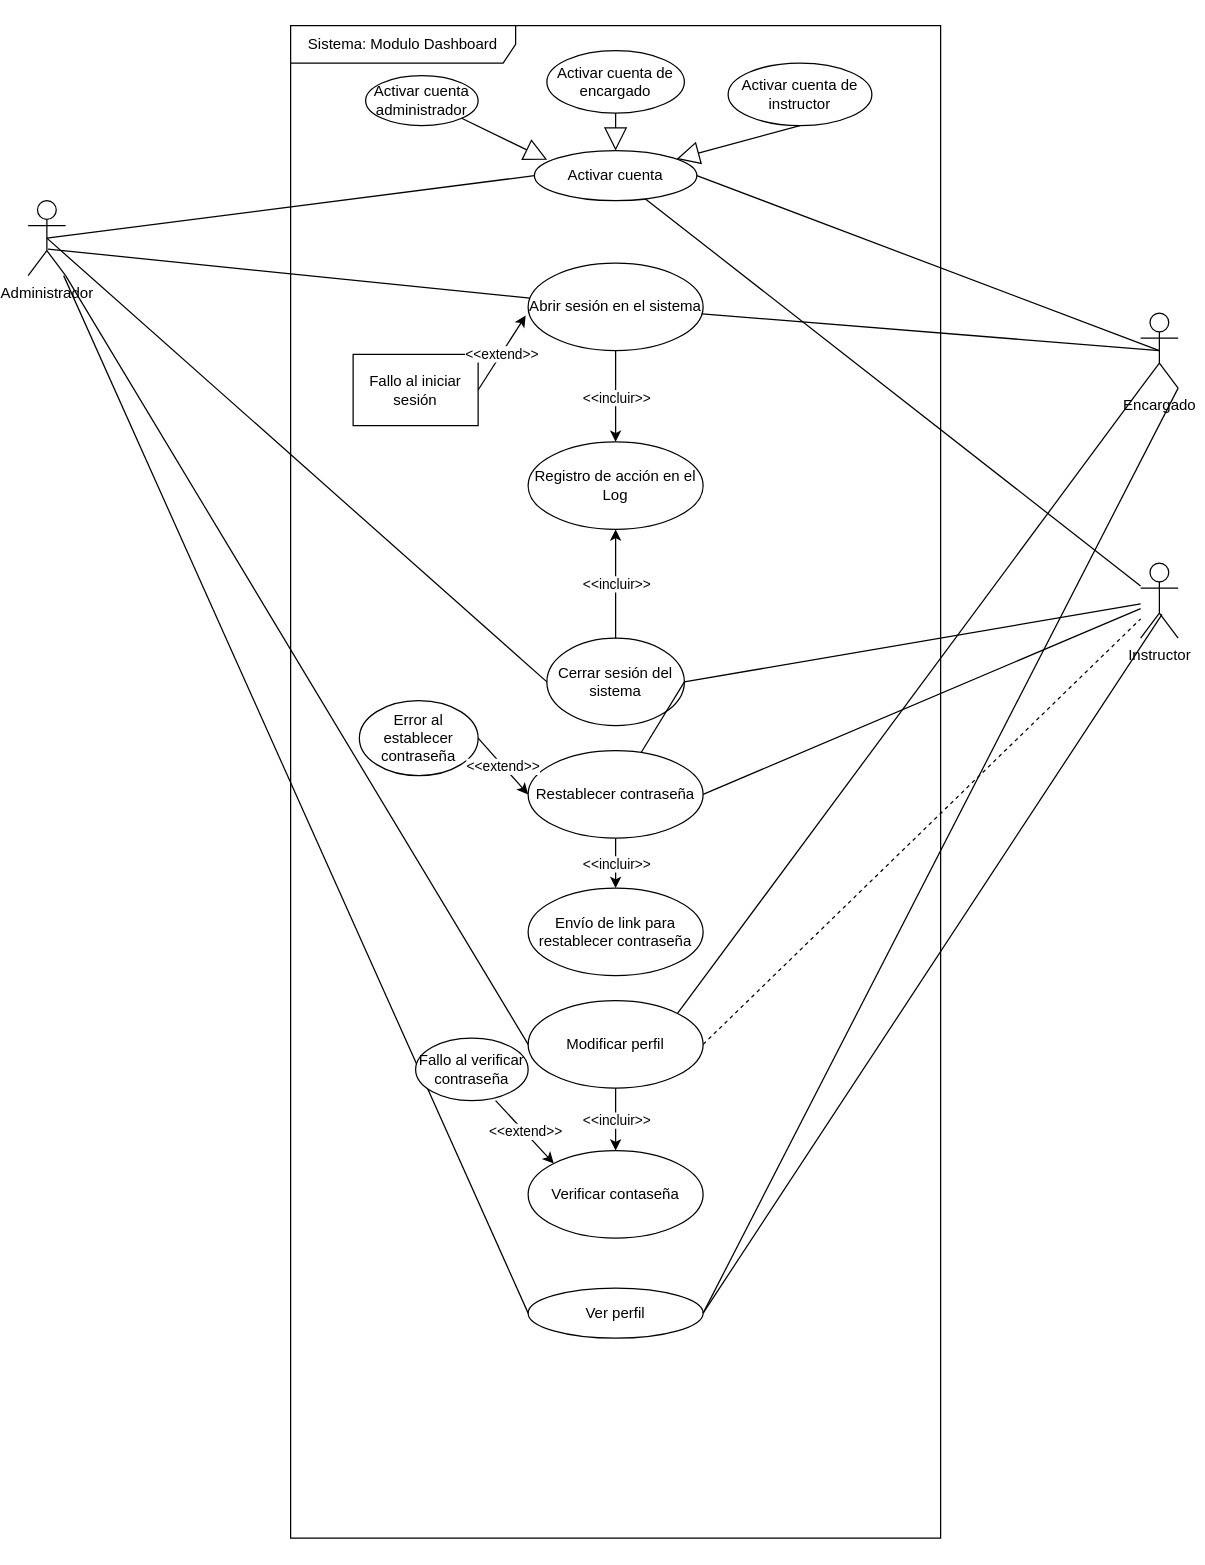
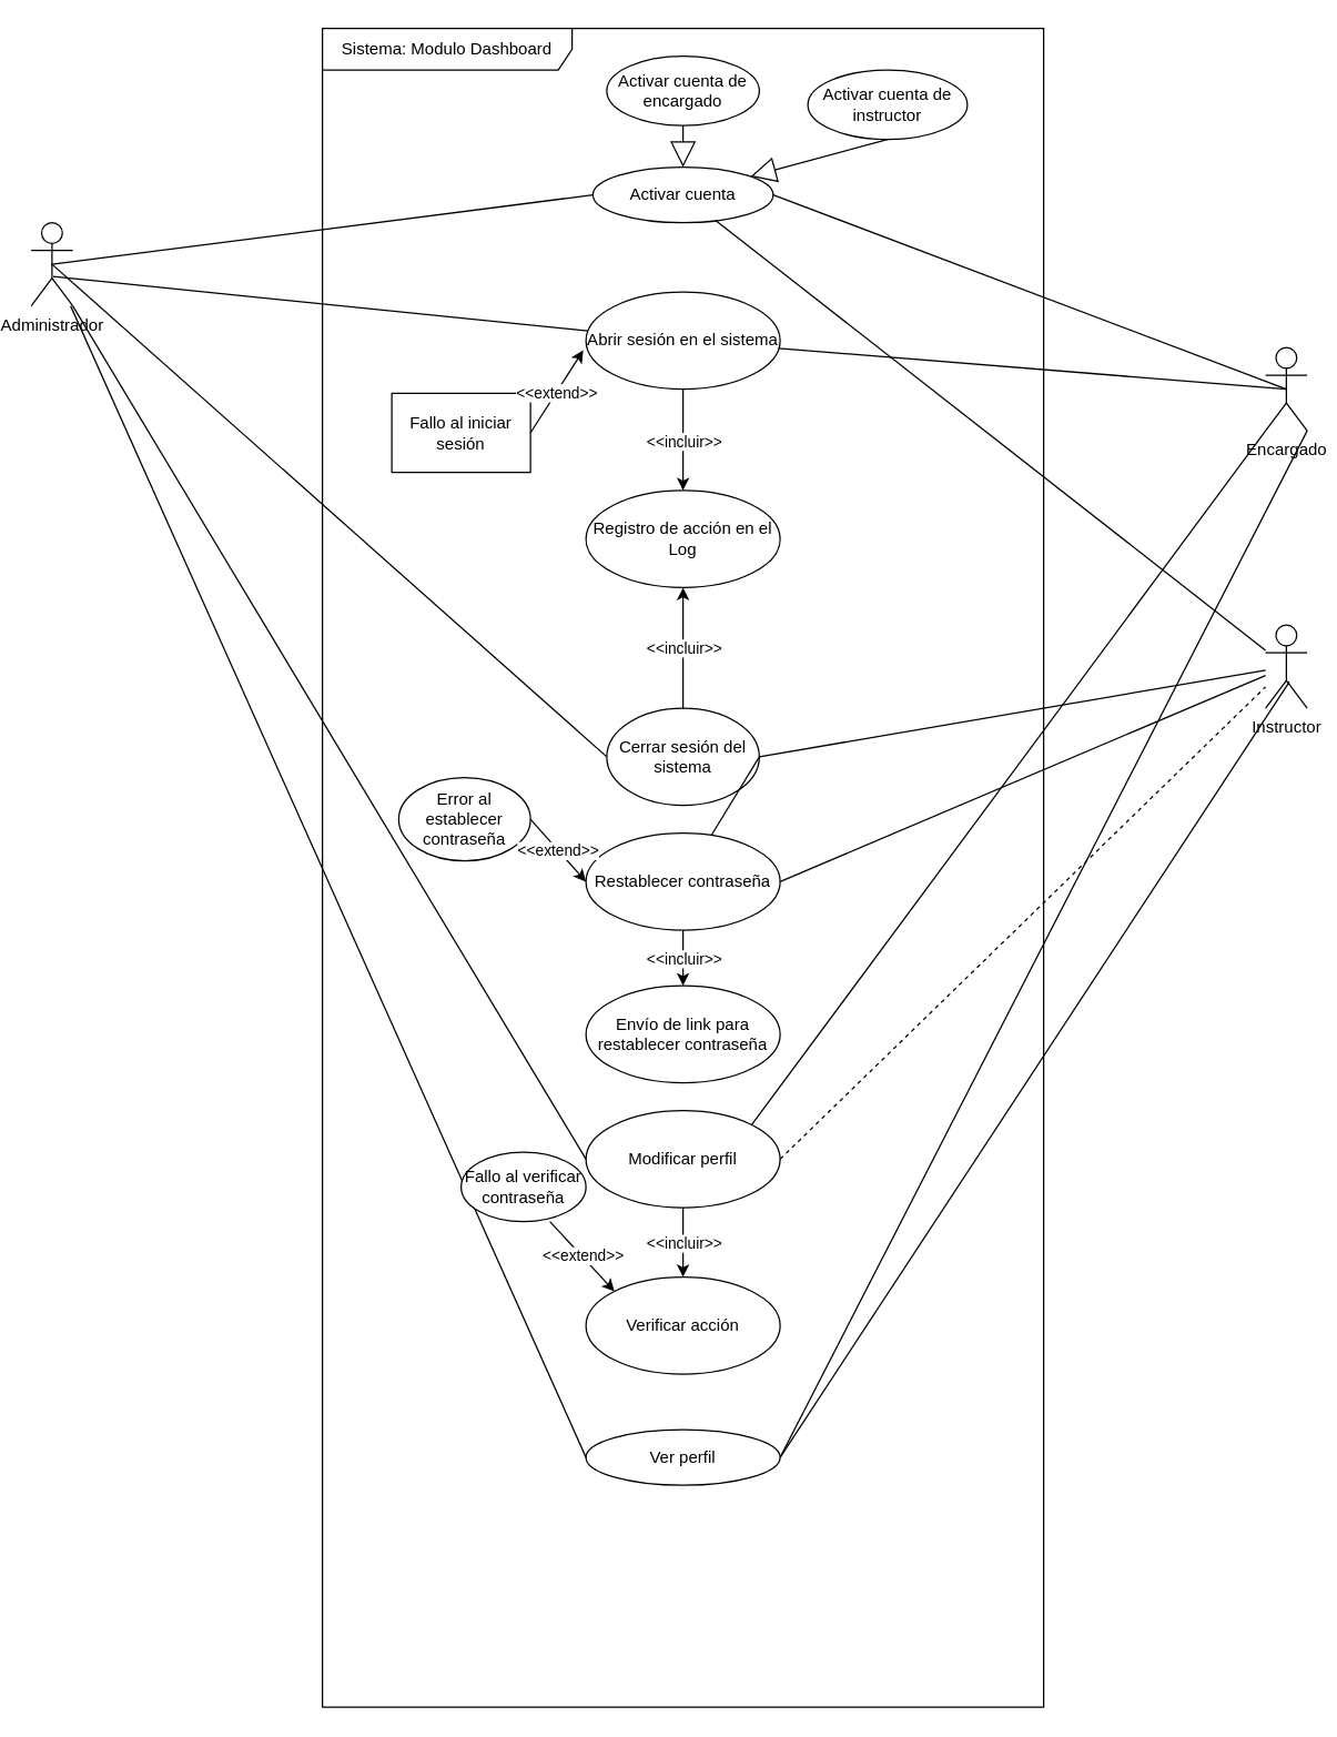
  <mxCell id="0" />
  <mxCell id="1" parent="0" />
  <mxCell id="2" value="Administrador" style="shape=umlActor;verticalLabelPosition=bottom;verticalAlign=top;html=1;" parent="1" vertex="1"><mxGeometry x="20" y="160" width="30" height="60" as="geometry" /></mxCell>
  <mxCell id="3" value="Encargado" style="shape=umlActor;verticalLabelPosition=bottom;verticalAlign=top;html=1;" parent="1" vertex="1"><mxGeometry x="910" y="250" width="30" height="60" as="geometry" /></mxCell>
  <mxCell id="4" value="Instructor" style="shape=umlActor;verticalLabelPosition=bottom;verticalAlign=top;html=1;" parent="1" vertex="1"><mxGeometry x="910" y="450" width="30" height="60" as="geometry" /></mxCell>
  <mxCell id="5" value="Sistema: Modulo Dashboard" style="shape=umlFrame;whiteSpace=wrap;html=1;width=180;height=30;" parent="1" vertex="1"><mxGeometry x="230" y="20" width="520" height="1210" as="geometry" /></mxCell>
  <mxCell id="6" value="Activar cuenta" style="ellipse;whiteSpace=wrap;html=1;" parent="1" vertex="1"><mxGeometry x="425" y="120" width="130" height="40" as="geometry" /></mxCell>
  <mxCell id="7" value="Cerrar sesión del sistema" style="ellipse;whiteSpace=wrap;html=1;" parent="1" vertex="1"><mxGeometry x="435" y="510" width="110" height="70" as="geometry" /></mxCell>
  <mxCell id="8" value="Restablecer contraseña" style="ellipse;whiteSpace=wrap;html=1;" parent="1" vertex="1"><mxGeometry x="420" y="600" width="140" height="70" as="geometry" /></mxCell>
  <mxCell id="9" value="Modificar perfil" style="ellipse;whiteSpace=wrap;html=1;" parent="1" vertex="1"><mxGeometry x="420" y="800" width="140" height="70" as="geometry" /></mxCell>
- <mxCell id="10" value="Verificar contaseña" style="ellipse;whiteSpace=wrap;html=1;" parent="1" vertex="1"><mxGeometry x="420" y="920" width="140" height="70" as="geometry" /></mxCell>
+ <mxCell id="10" value="Verificar acción" style="ellipse;whiteSpace=wrap;html=1;" parent="1" vertex="1"><mxGeometry x="420" y="920" width="140" height="70" as="geometry" /></mxCell>
  <mxCell id="11" value="Registro de acción en el Log" style="ellipse;whiteSpace=wrap;html=1;" parent="1" vertex="1"><mxGeometry x="420" y="353" width="140" height="70" as="geometry" /></mxCell>
  <mxCell id="12" value="Abrir sesión en el sistema" style="ellipse;whiteSpace=wrap;html=1;" parent="1" vertex="1"><mxGeometry x="420" y="210" width="140" height="70" as="geometry" /></mxCell>
  <mxCell id="13" value="Envío de link para restablecer contraseña" style="ellipse;whiteSpace=wrap;html=1;" parent="1" vertex="1"><mxGeometry x="420" y="710" width="140" height="70" as="geometry" /></mxCell>
  <mxCell id="14" value="" style="endArrow=none;html=1;exitX=0.5;exitY=0.5;exitDx=0;exitDy=0;exitPerimeter=0;entryX=0;entryY=0.5;entryDx=0;entryDy=0;" parent="1" source="2" target="6" edge="1"><mxGeometry width="50" height="50" relative="1" as="geometry"><mxPoint x="90" y="190" as="sourcePoint" /><mxPoint x="140" y="140" as="targetPoint" /></mxGeometry></mxCell>
  <mxCell id="15" value="" style="endArrow=none;html=1;exitX=0.528;exitY=0.646;exitDx=0;exitDy=0;exitPerimeter=0;" parent="1" source="2" target="12" edge="1"><mxGeometry width="50" height="50" relative="1" as="geometry"><mxPoint x="590" y="320" as="sourcePoint" /><mxPoint x="640" y="270" as="targetPoint" /></mxGeometry></mxCell>
  <mxCell id="16" value="" style="endArrow=none;html=1;entryX=0.5;entryY=0.5;entryDx=0;entryDy=0;entryPerimeter=0;exitX=1;exitY=0.5;exitDx=0;exitDy=0;" parent="1" source="6" target="3" edge="1"><mxGeometry width="50" height="50" relative="1" as="geometry"><mxPoint x="590" y="320" as="sourcePoint" /><mxPoint x="640" y="270" as="targetPoint" /></mxGeometry></mxCell>
  <mxCell id="17" value="" style="endArrow=none;html=1;entryX=0.5;entryY=0.5;entryDx=0;entryDy=0;entryPerimeter=0;" parent="1" source="12" target="3" edge="1"><mxGeometry width="50" height="50" relative="1" as="geometry"><mxPoint x="590" y="320" as="sourcePoint" /><mxPoint x="640" y="270" as="targetPoint" /></mxGeometry></mxCell>
  <mxCell id="18" value="" style="endArrow=none;html=1;exitX=1;exitY=0.5;exitDx=0;exitDy=0;" parent="1" source="7" target="8" edge="1"><mxGeometry width="50" height="50" relative="1" as="geometry"><mxPoint x="590" y="440" as="sourcePoint" /><mxPoint x="640" y="390" as="targetPoint" /></mxGeometry></mxCell>
  <mxCell id="19" value="" style="endArrow=none;html=1;exitX=0.5;exitY=0.5;exitDx=0;exitDy=0;exitPerimeter=0;entryX=0;entryY=0.5;entryDx=0;entryDy=0;" parent="1" source="2" target="7" edge="1"><mxGeometry width="50" height="50" relative="1" as="geometry"><mxPoint x="590" y="440" as="sourcePoint" /><mxPoint x="640" y="390" as="targetPoint" /></mxGeometry></mxCell>
  <mxCell id="20" value="" style="endArrow=none;html=1;" parent="1" source="6" target="4" edge="1"><mxGeometry width="50" height="50" relative="1" as="geometry"><mxPoint x="590" y="560" as="sourcePoint" /><mxPoint x="640" y="510" as="targetPoint" /></mxGeometry></mxCell>
  <mxCell id="21" value="" style="endArrow=none;html=1;exitX=1;exitY=0.5;exitDx=0;exitDy=0;" parent="1" source="7" target="4" edge="1"><mxGeometry width="50" height="50" relative="1" as="geometry"><mxPoint x="590" y="440" as="sourcePoint" /><mxPoint x="640" y="390" as="targetPoint" /></mxGeometry></mxCell>
  <mxCell id="22" value="" style="endArrow=classic;html=1;exitX=0.5;exitY=1;exitDx=0;exitDy=0;" parent="1" source="12" target="11" edge="1"><mxGeometry relative="1" as="geometry"><mxPoint x="560" y="420" as="sourcePoint" /><mxPoint x="660" y="420" as="targetPoint" /></mxGeometry></mxCell>
  <mxCell id="23" value="&amp;lt;&amp;lt;incluir&amp;gt;&amp;gt;" style="edgeLabel;resizable=0;html=1;align=center;verticalAlign=middle;" parent="22" connectable="0" vertex="1"><mxGeometry relative="1" as="geometry" /></mxCell>
  <mxCell id="24" value="" style="endArrow=classic;html=1;exitX=0.5;exitY=0;exitDx=0;exitDy=0;entryX=0.5;entryY=1;entryDx=0;entryDy=0;" parent="1" source="7" target="11" edge="1"><mxGeometry relative="1" as="geometry"><mxPoint x="560" y="420" as="sourcePoint" /><mxPoint x="660" y="420" as="targetPoint" /></mxGeometry></mxCell>
  <mxCell id="25" value="&amp;lt;&amp;lt;incluir&amp;gt;&amp;gt;" style="edgeLabel;resizable=0;html=1;align=center;verticalAlign=middle;" parent="24" connectable="0" vertex="1"><mxGeometry relative="1" as="geometry" /></mxCell>
  <mxCell id="26" value="" style="endArrow=none;html=1;exitX=1;exitY=0.5;exitDx=0;exitDy=0;" parent="1" source="8" target="4" edge="1"><mxGeometry width="50" height="50" relative="1" as="geometry"><mxPoint x="670" y="720" as="sourcePoint" /><mxPoint x="720" y="670" as="targetPoint" /></mxGeometry></mxCell>
  <mxCell id="27" value="" style="endArrow=none;html=1;exitX=1;exitY=0.5;exitDx=0;exitDy=0;dashed=1;" parent="1" source="9" target="4" edge="1"><mxGeometry width="50" height="50" relative="1" as="geometry"><mxPoint x="670" y="720" as="sourcePoint" /><mxPoint x="720" y="670" as="targetPoint" /></mxGeometry></mxCell>
  <mxCell id="28" value="" style="endArrow=classic;html=1;exitX=0.5;exitY=1;exitDx=0;exitDy=0;entryX=0.5;entryY=0;entryDx=0;entryDy=0;" parent="1" source="9" target="10" edge="1"><mxGeometry relative="1" as="geometry"><mxPoint x="640" y="810" as="sourcePoint" /><mxPoint x="740" y="810" as="targetPoint" /></mxGeometry></mxCell>
  <mxCell id="29" value="&amp;lt;&amp;lt;incluir&amp;gt;&amp;gt;" style="edgeLabel;resizable=0;html=1;align=center;verticalAlign=middle;" parent="28" connectable="0" vertex="1"><mxGeometry relative="1" as="geometry" /></mxCell>
  <mxCell id="30" value="" style="endArrow=none;html=1;exitX=1;exitY=1;exitDx=0;exitDy=0;exitPerimeter=0;entryX=0;entryY=0.5;entryDx=0;entryDy=0;" parent="1" source="2" target="9" edge="1"><mxGeometry width="50" height="50" relative="1" as="geometry"><mxPoint x="590" y="480" as="sourcePoint" /><mxPoint x="640" y="430" as="targetPoint" /></mxGeometry></mxCell>
  <mxCell id="31" value="" style="endArrow=classic;html=1;exitX=0.5;exitY=1;exitDx=0;exitDy=0;" parent="1" source="8" target="13" edge="1"><mxGeometry relative="1" as="geometry"><mxPoint x="270" y="750" as="sourcePoint" /><mxPoint x="370" y="750" as="targetPoint" /></mxGeometry></mxCell>
  <mxCell id="32" value="&amp;lt;&amp;lt;incluir&amp;gt;&amp;gt;" style="edgeLabel;resizable=0;html=1;align=center;verticalAlign=middle;" parent="31" connectable="0" vertex="1"><mxGeometry relative="1" as="geometry" /></mxCell>
  <mxCell id="33" value="" style="endArrow=none;html=1;entryX=0;entryY=1;entryDx=0;entryDy=0;entryPerimeter=0;exitX=1;exitY=0;exitDx=0;exitDy=0;" parent="1" source="9" target="3" edge="1"><mxGeometry width="50" height="50" relative="1" as="geometry"><mxPoint x="350" y="540" as="sourcePoint" /><mxPoint x="400" y="490" as="targetPoint" /></mxGeometry></mxCell>
  <mxCell id="34" value="Ver perfil" style="ellipse;whiteSpace=wrap;html=1;" parent="1" vertex="1"><mxGeometry x="420" y="1030" width="140" height="40" as="geometry" /></mxCell>
  <mxCell id="35" value="" style="endArrow=none;html=1;exitX=0;exitY=0.5;exitDx=0;exitDy=0;" parent="1" source="34" target="2" edge="1"><mxGeometry width="50" height="50" relative="1" as="geometry"><mxPoint x="350" y="920" as="sourcePoint" /><mxPoint x="400" y="870" as="targetPoint" /></mxGeometry></mxCell>
  <mxCell id="36" value="" style="endArrow=none;html=1;entryX=1;entryY=1;entryDx=0;entryDy=0;entryPerimeter=0;exitX=1;exitY=0.5;exitDx=0;exitDy=0;" parent="1" source="34" target="3" edge="1"><mxGeometry width="50" height="50" relative="1" as="geometry"><mxPoint x="350" y="540" as="sourcePoint" /><mxPoint x="400" y="490" as="targetPoint" /></mxGeometry></mxCell>
  <mxCell id="37" value="" style="endArrow=none;html=1;entryX=0.571;entryY=0.683;entryDx=0;entryDy=0;entryPerimeter=0;exitX=1;exitY=0.5;exitDx=0;exitDy=0;" parent="1" source="34" target="4" edge="1"><mxGeometry width="50" height="50" relative="1" as="geometry"><mxPoint x="350" y="740" as="sourcePoint" /><mxPoint x="400" y="690" as="targetPoint" /></mxGeometry></mxCell>
  <mxCell id="38" value="Fallo al iniciar sesión" style="whiteSpace=wrap;html=1;rounded=0;" parent="1" vertex="1"><mxGeometry x="280" y="283" width="100" height="57" as="geometry" /></mxCell>
  <mxCell id="39" value="" style="endArrow=classic;html=1;entryX=-0.014;entryY=0.6;entryDx=0;entryDy=0;entryPerimeter=0;exitX=1;exitY=0.5;exitDx=0;exitDy=0;" parent="1" source="38" target="12" edge="1"><mxGeometry relative="1" as="geometry"><mxPoint x="420" y="350" as="sourcePoint" /><mxPoint x="520" y="350" as="targetPoint" /></mxGeometry></mxCell>
  <mxCell id="40" value="&amp;lt;&amp;lt;extend&amp;gt;&amp;gt;" style="edgeLabel;resizable=0;html=1;align=center;verticalAlign=middle;" parent="39" connectable="0" vertex="1"><mxGeometry relative="1" as="geometry" /></mxCell>
  <mxCell id="41" value="Error al establecer contraseña" style="ellipse;whiteSpace=wrap;html=1;" parent="1" vertex="1"><mxGeometry x="285" y="560" width="95" height="60" as="geometry" /></mxCell>
  <mxCell id="42" value="" style="endArrow=classic;html=1;exitX=1;exitY=0.5;exitDx=0;exitDy=0;entryX=0;entryY=0.5;entryDx=0;entryDy=0;" parent="1" source="41" target="8" edge="1"><mxGeometry relative="1" as="geometry"><mxPoint x="420" y="630" as="sourcePoint" /><mxPoint x="520" y="630" as="targetPoint" /></mxGeometry></mxCell>
  <mxCell id="43" value="&amp;lt;&amp;lt;extend&amp;gt;&amp;gt;" style="edgeLabel;resizable=0;html=1;align=center;verticalAlign=middle;" parent="42" connectable="0" vertex="1"><mxGeometry relative="1" as="geometry" /></mxCell>
  <mxCell id="44" value="Fallo al verificar contraseña" style="ellipse;whiteSpace=wrap;html=1;" parent="1" vertex="1"><mxGeometry x="330" y="830" width="90" height="50" as="geometry" /></mxCell>
  <mxCell id="45" value="" style="endArrow=classic;html=1;exitX=0.711;exitY=1;exitDx=0;exitDy=0;exitPerimeter=0;entryX=0;entryY=0;entryDx=0;entryDy=0;" parent="1" source="44" target="10" edge="1"><mxGeometry relative="1" as="geometry"><mxPoint x="420" y="820" as="sourcePoint" /><mxPoint x="520" y="820" as="targetPoint" /></mxGeometry></mxCell>
  <mxCell id="46" value="&amp;lt;&amp;lt;extend&amp;gt;&amp;gt;" style="edgeLabel;resizable=0;html=1;align=center;verticalAlign=middle;" parent="45" connectable="0" vertex="1"><mxGeometry relative="1" as="geometry" /></mxCell>
- <mxCell id="47" value="Activar cuenta administrador" style="ellipse;whiteSpace=wrap;html=1;" parent="1" vertex="1"><mxGeometry x="290" y="60" width="90" height="40" as="geometry" /></mxCell>
  <mxCell id="48" value="Activar cuenta de encargado" style="ellipse;whiteSpace=wrap;html=1;" parent="1" vertex="1"><mxGeometry x="435" y="40" width="110" height="50" as="geometry" /></mxCell>
  <mxCell id="49" value="Activar cuenta de instructor" style="ellipse;whiteSpace=wrap;html=1;" parent="1" vertex="1"><mxGeometry x="580" y="50" width="115" height="50" as="geometry" /></mxCell>
- <mxCell id="50" value="" style="endArrow=block;endSize=16;endFill=0;html=1;exitX=1;exitY=1;exitDx=0;exitDy=0;entryX=0.079;entryY=0.183;entryDx=0;entryDy=0;entryPerimeter=0;" parent="1" source="47" target="6" edge="1"><mxGeometry width="160" relative="1" as="geometry"><mxPoint x="390" y="200" as="sourcePoint" /><mxPoint x="550" y="200" as="targetPoint" /></mxGeometry></mxCell>
  <mxCell id="51" value="" style="endArrow=block;endSize=16;endFill=0;html=1;exitX=0.5;exitY=1;exitDx=0;exitDy=0;entryX=0.5;entryY=0;entryDx=0;entryDy=0;" parent="1" source="48" target="6" edge="1"><mxGeometry width="160" relative="1" as="geometry"><mxPoint x="390" y="200" as="sourcePoint" /><mxPoint x="550" y="200" as="targetPoint" /></mxGeometry></mxCell>
  <mxCell id="52" value="" style="endArrow=block;endSize=16;endFill=0;html=1;exitX=0.5;exitY=1;exitDx=0;exitDy=0;" parent="1" source="49" target="6" edge="1"><mxGeometry width="160" relative="1" as="geometry"><mxPoint x="390" y="200" as="sourcePoint" /><mxPoint x="550" y="200" as="targetPoint" /></mxGeometry></mxCell>
